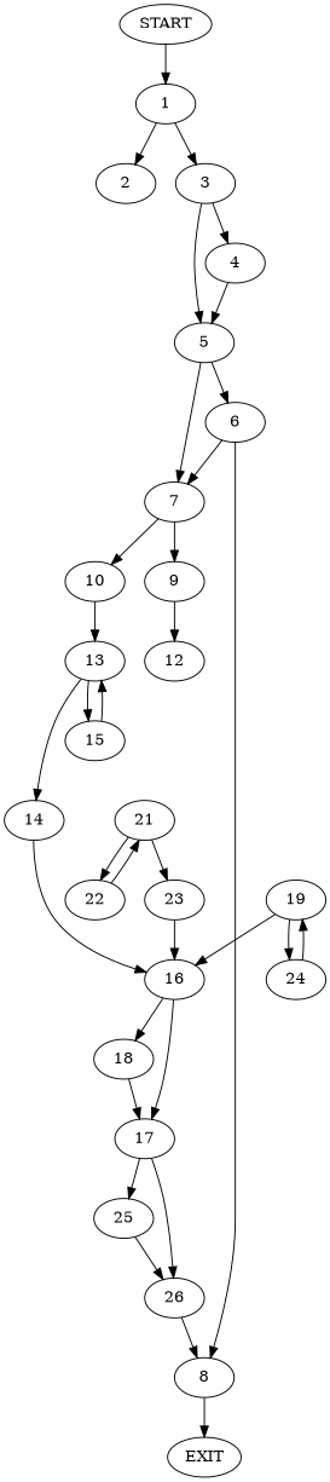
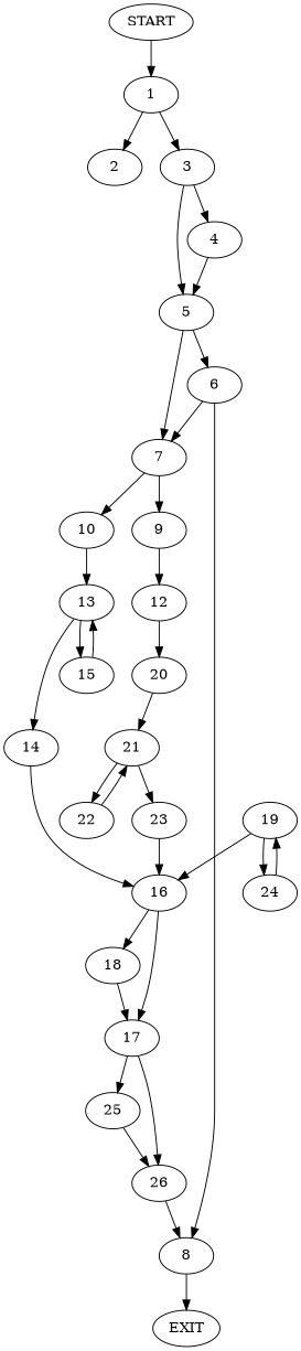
  digraph {
    n1 [label=START]
    1
    2
    3
    n5 [label=EXIT]
    4
    5
    6
    7
    8
    9
    10
    12
    13
+   20
    14
    15
    19
    16
    24
    21
    17
    18
    25
    26
    22
    23
    n1 -> 1
    1 -> 2
    1 -> 3
    3 -> 4
    3 -> 5
    4 -> 5
    5 -> 6
    5 -> 7
    6 -> 7
    6 -> 8
    7 -> 9
    7 -> 10
    8 -> n5
    9 -> 12
    10 -> 13
+   12 -> 20
    13 -> 14
    13 -> 15
+   20 -> 21
    14 -> 16
    15 -> 13
    19 -> 16
    19 -> 24
    16 -> 17
    16 -> 18
    24 -> 19
    21 -> 22
    21 -> 23
    17 -> 25
    17 -> 26
    18 -> 17
    25 -> 26
    26 -> 8
    22 -> 21
    23 -> 16
  }
